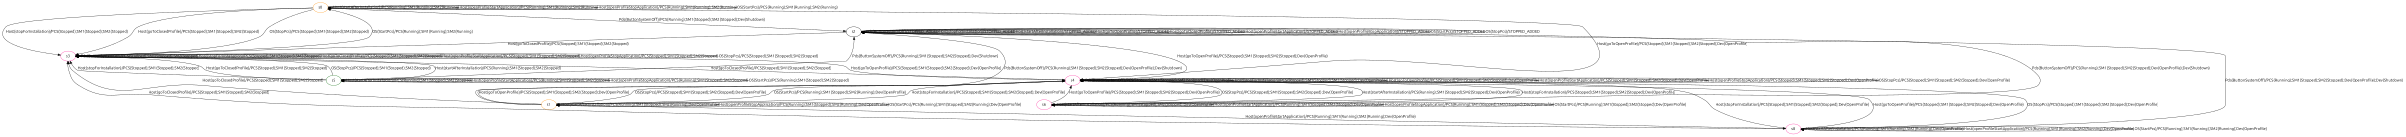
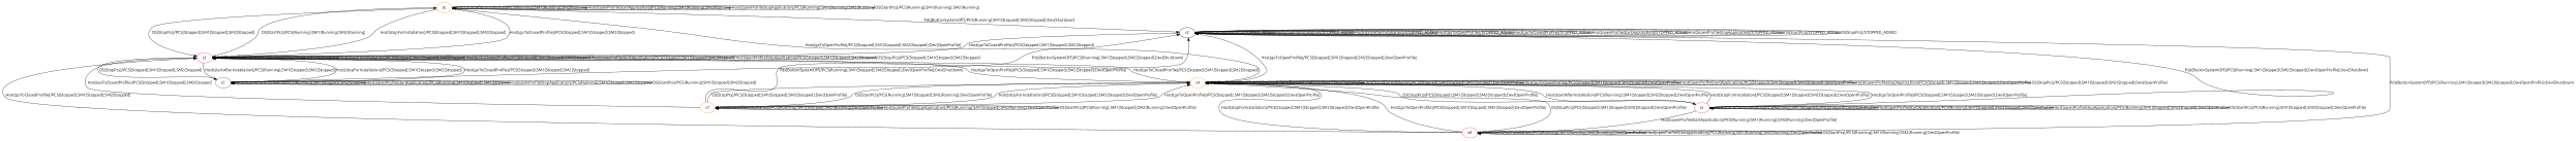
  digraph {
    fontname=Ubuntu
    node [color=darkorange fontname=Ubuntu]
    edge [fontname=Ubuntu]
    n1 [label=s0]
    s2 [color=black]
    s3 [color=deeppink]
-   s4 [color=deeppink]
+   s4
    s5 [color=darkgreen]
    s6 [color=deeppink]
    s7
    s8 [color=deeppink]
    n1 -> n1 [label="Host(startAfterInstallation)/PCS(Running);SM1(Running);SM2(Running)"]
    n1 -> n1 [label="Host(openProfileStartApplication)/PCS(Running);SM1(Running);SM2(Running)"]
    n1 -> n1 [label="Host(openProfileStopApplication)/PCS(Running);SM1(Running);SM2(Running)"]
    n1 -> n1 [label="OS(StartPcs)/PCS(Running);SM1(Running);SM2(Running)"]
    n1 -> s2 [label="Pds(ButtonSystemOff)/PCS(Running);SM1(Stopped);SM2(Stopped);Dev(Shutdown)"]
    n1 -> s3 [label="Host(stopForInstallation)/PCS(Stopped);SM1(Stopped);SM2(Stopped)"]
    n1 -> s3 [label="Host(goToClosedProfile)/PCS(Stopped);SM1(Stopped);SM2(Stopped)"]
    n1 -> s3 [label="OS(StopPcs)/PCS(Stopped);SM1(Stopped);SM2(Stopped)"]
    n1 -> s4 [label="Host(goToOpenProfile)/PCS(Stopped);SM1(Stopped);SM2(Stopped);Dev(OpenProfile)"]
    s2 -> s2 [label="Pds(ButtonSystemOff)/STOPPED_ADDED"]
    s2 -> s2 [label="Host(stopForInstallation)/STOPPED_ADDED"]
    s2 -> s2 [label="Host(startAfterInstallation)/STOPPED_ADDED"]
    s2 -> s2 [label="Host(goToOpenProfile)/STOPPED_ADDED"]
    s2 -> s2 [label="Host(goToClosedProfile)/STOPPED_ADDED"]
    s2 -> s2 [label="Host(openProfileStartApplication)/STOPPED_ADDED"]
    s2 -> s2 [label="Host(openProfileStopApplication)/STOPPED_ADDED"]
    s2 -> s2 [label="OS(StartPcs)/STOPPED_ADDED"]
    s2 -> s2 [label="OS(StopPcs)/STOPPED_ADDED"]
    s2 -> s3 [label="Host(goToClosedProfile)/PCS(Stopped);SM1(Stopped);SM2(Stopped)"]
    s2 -> s4 [label="Host(goToOpenProfile)/PCS(Stopped);SM1(Stopped);SM2(Stopped);Dev(OpenProfile)"]
    s3 -> n1 [label="OS(StartPcs)/PCS(Running);SM1(Running);SM2(Running)"]
    s3 -> s3 [label="Pds(ButtonSystemOff)/PCS(Stopped);SM1(Stopped);SM2(Stopped)"]
    s3 -> s3 [label="Host(stopForInstallation)/PCS(Stopped);SM1(Stopped);SM2(Stopped)"]
    s3 -> s3 [label="Host(goToClosedProfile)/PCS(Stopped);SM1(Stopped);SM2(Stopped)"]
    s3 -> s3 [label="Host(openProfileStartApplication)/PCS(Stopped);SM1(Stopped);SM2(Stopped)"]
    s3 -> s3 [label="Host(openProfileStopApplication)/PCS(Stopped);SM1(Stopped);SM2(Stopped)"]
    s3 -> s3 [label="OS(StopPcs)/PCS(Stopped);SM1(Stopped);SM2(Stopped)"]
    s3 -> s4 [label="Host(goToOpenProfile)/PCS(Stopped);SM1(Stopped);SM2(Stopped);Dev(OpenProfile)"]
    s3 -> s5 [label="Host(startAfterInstallation)/PCS(Running);SM1(Stopped);SM2(Stopped)"]
    s4 -> s3 [label="Host(goToClosedProfile)/PCS(Stopped);SM1(Stopped);SM2(Stopped)"]
    s4 -> s4 [label="Pds(ButtonSystemOff)/PCS(Stopped);SM1(Stopped);SM2(Stopped);Dev(OpenProfile)"]
    s4 -> s4 [label="Host(stopForInstallation)/PCS(Stopped);SM1(Stopped);SM2(Stopped);Dev(OpenProfile)"]
    s4 -> s4 [label="Host(goToOpenProfile)/PCS(Stopped);SM1(Stopped);SM2(Stopped);Dev(OpenProfile)"]
    s4 -> s4 [label="Host(openProfileStartApplication)/PCS(Stopped);SM1(Stopped);SM2(Stopped);Dev(OpenProfile)"]
    s4 -> s4 [label="Host(openProfileStopApplication)/PCS(Stopped);SM1(Stopped);SM2(Stopped);Dev(OpenProfile)"]
    s4 -> s4 [label="OS(StopPcs)/PCS(Stopped);SM1(Stopped);SM2(Stopped);Dev(OpenProfile)"]
    s4 -> s6 [label="Host(startAfterInstallation)/PCS(Running);SM1(Stopped);SM2(Stopped);Dev(OpenProfile)"]
    s4 -> s7 [label="OS(StartPcs)/PCS(Running);SM1(Stopped);SM2(Running);Dev(OpenProfile)"]
    s5 -> s2 [label="Pds(ButtonSystemOff)/PCS(Running);SM1(Stopped);SM2(Stopped);Dev(Shutdown)"]
    s5 -> s3 [label="Host(stopForInstallation)/PCS(Stopped);SM1(Stopped);SM2(Stopped)"]
    s5 -> s3 [label="Host(goToClosedProfile)/PCS(Stopped);SM1(Stopped);SM2(Stopped)"]
    s5 -> s3 [label="OS(StopPcs)/PCS(Stopped);SM1(Stopped);SM2(Stopped)"]
    s5 -> s5 [label="Host(startAfterInstallation)/PCS(Running);SM1(Stopped);SM2(Stopped)"]
    s5 -> s5 [label="Host(openProfileStartApplication)/PCS(Running);SM1(Stopped);SM2(Stopped)"]
    s5 -> s5 [label="Host(openProfileStopApplication)/PCS(Running);SM1(Stopped);SM2(Stopped)"]
    s5 -> s5 [label="OS(StartPcs)/PCS(Running);SM1(Stopped);SM2(Stopped)"]
    s6 -> s2 [label="Pds(ButtonSystemOff)/PCS(Running);SM1(Stopped);SM2(Stopped);Dev(OpenProfile);Dev(Shutdown)"]
    s6 -> s4 [label="Host(stopForInstallation)/PCS(Stopped);SM1(Stopped);SM2(Stopped);Dev(OpenProfile)"]
    s6 -> s4 [label="Host(goToOpenProfile)/PCS(Stopped);SM1(Stopped);SM2(Stopped);Dev(OpenProfile)"]
    s6 -> s4 [label="OS(StopPcs)/PCS(Stopped);SM1(Stopped);SM2(Stopped);Dev(OpenProfile)"]
    s6 -> s6 [label="Host(startAfterInstallation)/PCS(Running);SM1(Stopped);SM2(Stopped);Dev(OpenProfile)"]
    s6 -> s6 [label="Host(openProfileStartApplication)/PCS(Running);SM1(Stopped);SM2(Stopped);Dev(OpenProfile)"]
    s6 -> s6 [label="Host(openProfileStopApplication)/PCS(Running);SM1(Stopped);SM2(Stopped);Dev(OpenProfile)"]
    s6 -> s6 [label="OS(StartPcs)/PCS(Running);SM1(Stopped);SM2(Stopped);Dev(OpenProfile)"]
    s7 -> s2 [label="Pds(ButtonSystemOff)/PCS(Running);SM1(Stopped);SM2(Stopped);Dev(OpenProfile);Dev(Shutdown)"]
    s7 -> s3 [label="Host(goToClosedProfile)/PCS(Stopped);SM1(Stopped);SM2(Stopped)"]
    s7 -> s4 [label="Host(stopForInstallation)/PCS(Stopped);SM1(Stopped);SM2(Stopped);Dev(OpenProfile)"]
    s7 -> s4 [label="Host(goToOpenProfile)/PCS(Stopped);SM1(Stopped);SM2(Stopped);Dev(OpenProfile)"]
    s7 -> s4 [label="OS(StopPcs)/PCS(Stopped);SM1(Stopped);SM2(Stopped);Dev(OpenProfile)"]
    s7 -> s7 [label="Host(startAfterInstallation)/PCS(Running);SM1(Stopped);SM2(Running);Dev(OpenProfile)"]
    s7 -> s7 [label="Host(openProfileStopApplication)/PCS(Running);SM1(Stopped);SM2(Running);Dev(OpenProfile)"]
    s7 -> s7 [label="OS(StartPcs)/PCS(Running);SM1(Stopped);SM2(Running);Dev(OpenProfile)"]
-   s7 -> s8 [label="Host(openProfileStartApplication)/PCS(Running);SM1(Running);SM2(Running);Dev(OpenProfile)"]
+   s6 -> s8 [label="Host(openProfileStartApplication)/PCS(Running);SM1(Running);SM2(Running);Dev(OpenProfile)"]
    s8 -> s2 [label="Pds(ButtonSystemOff)/PCS(Running);SM1(Stopped);SM2(Stopped);Dev(OpenProfile);Dev(Shutdown)"]
    s8 -> s3 [label="Host(goToClosedProfile)/PCS(Stopped);SM1(Stopped);SM2(Stopped)"]
    s8 -> s4 [label="Host(stopForInstallation)/PCS(Stopped);SM1(Stopped);SM2(Stopped);Dev(OpenProfile)"]
    s8 -> s4 [label="Host(goToOpenProfile)/PCS(Stopped);SM1(Stopped);SM2(Stopped);Dev(OpenProfile)"]
    s8 -> s4 [label="OS(StopPcs)/PCS(Stopped);SM1(Stopped);SM2(Stopped);Dev(OpenProfile)"]
    s8 -> s8 [label="Host(startAfterInstallation)/PCS(Running);SM1(Running);SM2(Running);Dev(OpenProfile)"]
    s8 -> s8 [label="Host(openProfileStartApplication)/PCS(Running);SM1(Running);SM2(Running);Dev(OpenProfile)"]
    s8 -> s8 [label="OS(StartPcs)/PCS(Running);SM1(Running);SM2(Running);Dev(OpenProfile)"]
  }
